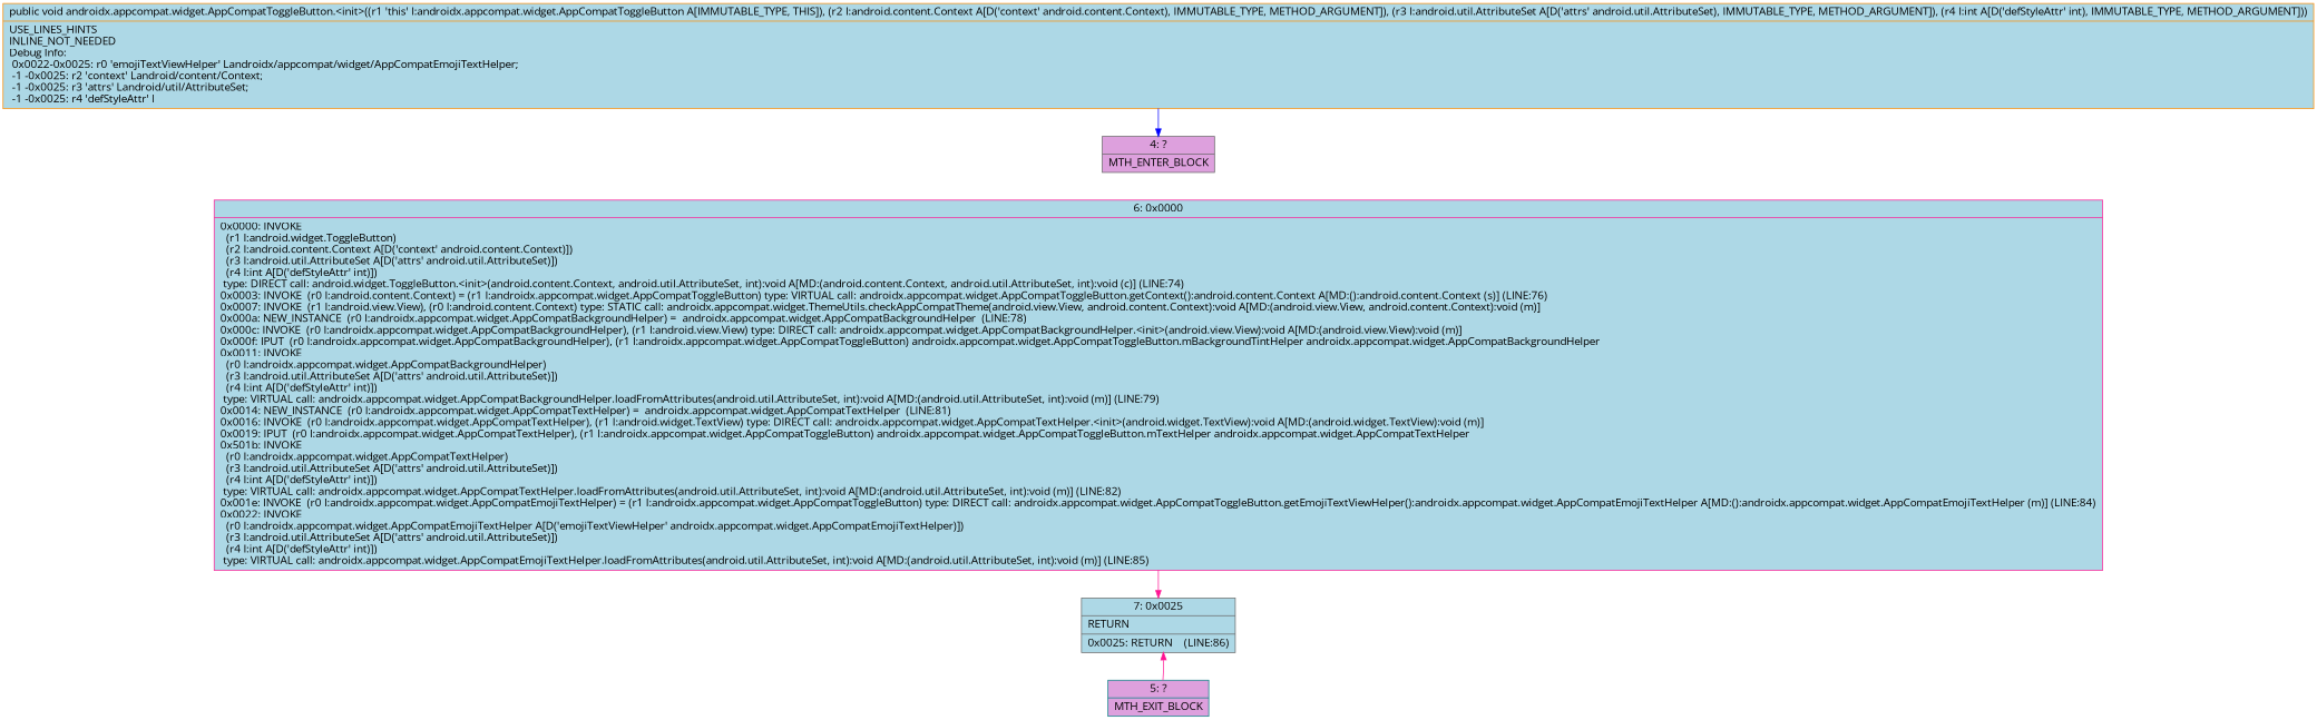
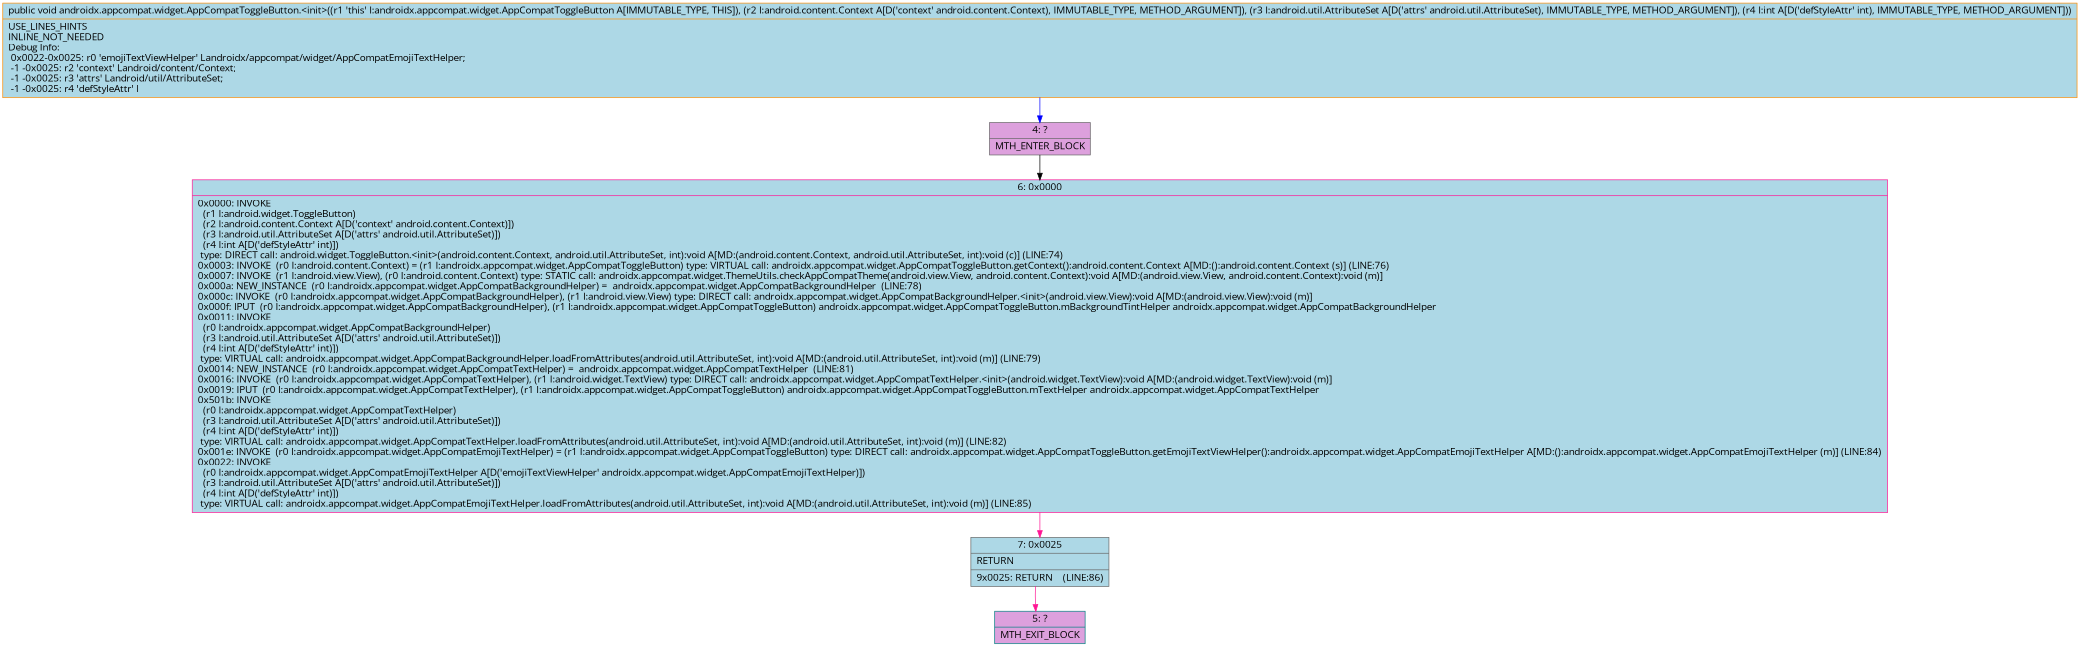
  digraph {
    fontname="Open Sans"
    node [color=gray40 fillcolor=lightblue fontname="Open Sans" shape=record style=filled]
    edge [color=deeppink fontname="Open Sans"]
    n1 [fillcolor=plum label="{4\:\ ?|MTH_ENTER_BLOCK\l}"]
    n2 [color=deeppink label="{6\:\ 0x0000|0x0000: INVOKE  \l  (r1 I:android.widget.ToggleButton)\l  (r2 I:android.content.Context A[D('context' android.content.Context)])\l  (r3 I:android.util.AttributeSet A[D('attrs' android.util.AttributeSet)])\l  (r4 I:int A[D('defStyleAttr' int)])\l type: DIRECT call: android.widget.ToggleButton.\<init\>(android.content.Context, android.util.AttributeSet, int):void A[MD:(android.content.Context, android.util.AttributeSet, int):void (c)] (LINE:74)\l0x0003: INVOKE  (r0 I:android.content.Context) = (r1 I:androidx.appcompat.widget.AppCompatToggleButton) type: VIRTUAL call: androidx.appcompat.widget.AppCompatToggleButton.getContext():android.content.Context A[MD:():android.content.Context (s)] (LINE:76)\l0x0007: INVOKE  (r1 I:android.view.View), (r0 I:android.content.Context) type: STATIC call: androidx.appcompat.widget.ThemeUtils.checkAppCompatTheme(android.view.View, android.content.Context):void A[MD:(android.view.View, android.content.Context):void (m)]\l0x000a: NEW_INSTANCE  (r0 I:androidx.appcompat.widget.AppCompatBackgroundHelper) =  androidx.appcompat.widget.AppCompatBackgroundHelper  (LINE:78)\l0x000c: INVOKE  (r0 I:androidx.appcompat.widget.AppCompatBackgroundHelper), (r1 I:android.view.View) type: DIRECT call: androidx.appcompat.widget.AppCompatBackgroundHelper.\<init\>(android.view.View):void A[MD:(android.view.View):void (m)]\l0x000f: IPUT  (r0 I:androidx.appcompat.widget.AppCompatBackgroundHelper), (r1 I:androidx.appcompat.widget.AppCompatToggleButton) androidx.appcompat.widget.AppCompatToggleButton.mBackgroundTintHelper androidx.appcompat.widget.AppCompatBackgroundHelper \l0x0011: INVOKE  \l  (r0 I:androidx.appcompat.widget.AppCompatBackgroundHelper)\l  (r3 I:android.util.AttributeSet A[D('attrs' android.util.AttributeSet)])\l  (r4 I:int A[D('defStyleAttr' int)])\l type: VIRTUAL call: androidx.appcompat.widget.AppCompatBackgroundHelper.loadFromAttributes(android.util.AttributeSet, int):void A[MD:(android.util.AttributeSet, int):void (m)] (LINE:79)\l0x0014: NEW_INSTANCE  (r0 I:androidx.appcompat.widget.AppCompatTextHelper) =  androidx.appcompat.widget.AppCompatTextHelper  (LINE:81)\l0x0016: INVOKE  (r0 I:androidx.appcompat.widget.AppCompatTextHelper), (r1 I:android.widget.TextView) type: DIRECT call: androidx.appcompat.widget.AppCompatTextHelper.\<init\>(android.widget.TextView):void A[MD:(android.widget.TextView):void (m)]\l0x0019: IPUT  (r0 I:androidx.appcompat.widget.AppCompatTextHelper), (r1 I:androidx.appcompat.widget.AppCompatToggleButton) androidx.appcompat.widget.AppCompatToggleButton.mTextHelper androidx.appcompat.widget.AppCompatTextHelper \l0x501b: INVOKE  \l  (r0 I:androidx.appcompat.widget.AppCompatTextHelper)\l  (r3 I:android.util.AttributeSet A[D('attrs' android.util.AttributeSet)])\l  (r4 I:int A[D('defStyleAttr' int)])\l type: VIRTUAL call: androidx.appcompat.widget.AppCompatTextHelper.loadFromAttributes(android.util.AttributeSet, int):void A[MD:(android.util.AttributeSet, int):void (m)] (LINE:82)\l0x001e: INVOKE  (r0 I:androidx.appcompat.widget.AppCompatEmojiTextHelper) = (r1 I:androidx.appcompat.widget.AppCompatToggleButton) type: DIRECT call: androidx.appcompat.widget.AppCompatToggleButton.getEmojiTextViewHelper():androidx.appcompat.widget.AppCompatEmojiTextHelper A[MD:():androidx.appcompat.widget.AppCompatEmojiTextHelper (m)] (LINE:84)\l0x0022: INVOKE  \l  (r0 I:androidx.appcompat.widget.AppCompatEmojiTextHelper A[D('emojiTextViewHelper' androidx.appcompat.widget.AppCompatEmojiTextHelper)])\l  (r3 I:android.util.AttributeSet A[D('attrs' android.util.AttributeSet)])\l  (r4 I:int A[D('defStyleAttr' int)])\l type: VIRTUAL call: androidx.appcompat.widget.AppCompatEmojiTextHelper.loadFromAttributes(android.util.AttributeSet, int):void A[MD:(android.util.AttributeSet, int):void (m)] (LINE:85)\l}"]
-   n3 [label="{7\:\ 0x0025|RETURN\l|0x0025: RETURN    (LINE:86)\l}"]
+   n3 [label="{7\:\ 0x0025|RETURN\l|9x0025: RETURN    (LINE:86)\l}"]
    n4 [color=teal fillcolor=plum label="{5\:\ ?|MTH_EXIT_BLOCK\l}"]
    n5 [color=darkorange label="{public void androidx.appcompat.widget.AppCompatToggleButton.\<init\>((r1 'this' I:androidx.appcompat.widget.AppCompatToggleButton A[IMMUTABLE_TYPE, THIS]), (r2 I:android.content.Context A[D('context' android.content.Context), IMMUTABLE_TYPE, METHOD_ARGUMENT]), (r3 I:android.util.AttributeSet A[D('attrs' android.util.AttributeSet), IMMUTABLE_TYPE, METHOD_ARGUMENT]), (r4 I:int A[D('defStyleAttr' int), IMMUTABLE_TYPE, METHOD_ARGUMENT]))  | USE_LINES_HINTS\lINLINE_NOT_NEEDED\lDebug Info:\l  0x0022\-0x0025: r0 'emojiTextViewHelper' Landroidx\/appcompat\/widget\/AppCompatEmojiTextHelper;\l  \-1 \-0x0025: r2 'context' Landroid\/content\/Context;\l  \-1 \-0x0025: r3 'attrs' Landroid\/util\/AttributeSet;\l  \-1 \-0x0025: r4 'defStyleAttr' I\l}"]
+   n1 -> n2 [color=black]
    n2 -> n3
-   n4 -> n3
+   n3 -> n4
    n5 -> n1 [color=blue]
  }
